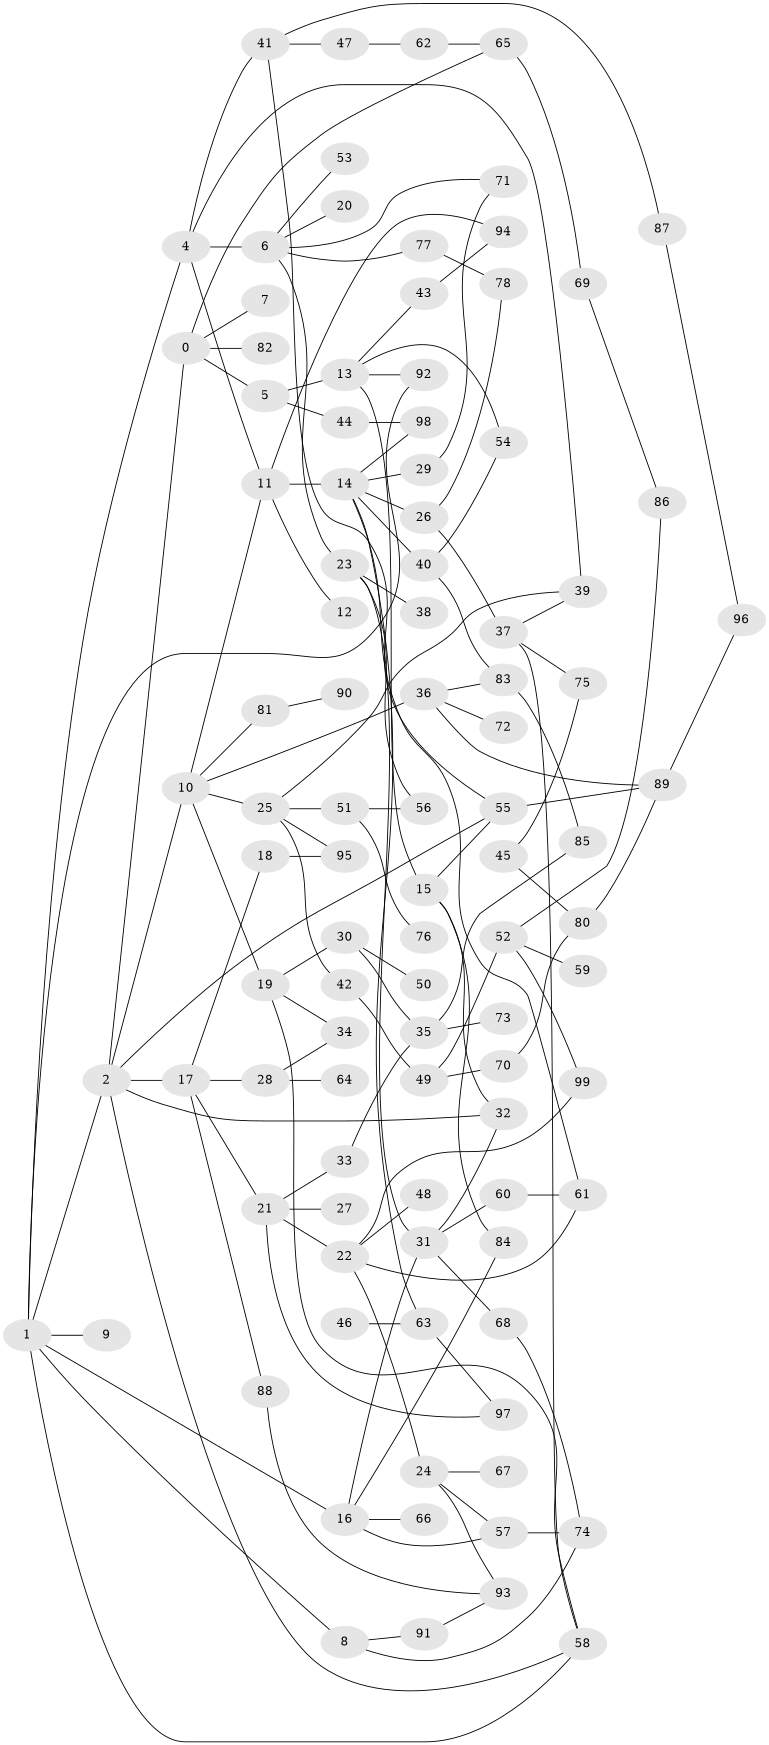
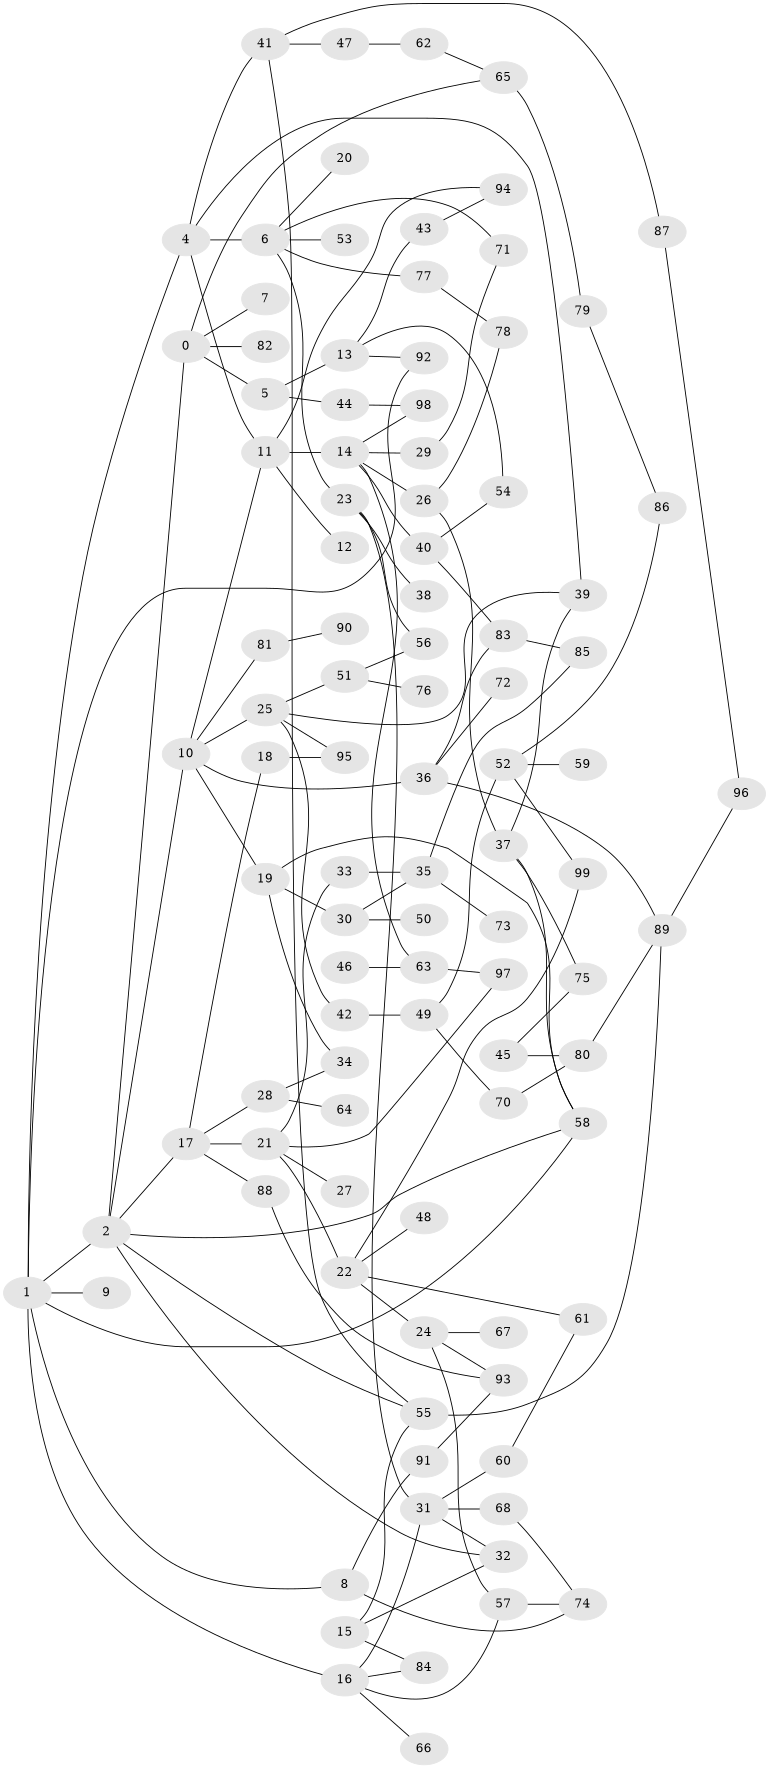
  graph {
    fontname="DejaVu Serif"
    rankdir=LR
    node [color=gray90 fontname="DejaVu Serif" style=filled]
    edge [fontname="DejaVu Serif"]
    1
    2
    4
    8
    9
    16
    58
    92
    n9 [label=0]
    10
    17
    32
    55
    6
    11
    39
    41
    74
    91
    84
    31
    57
    66
    5
    7
    65
    82
    19
    25
    36
    81
    18
    21
    28
    88
    89
    13
    44
-   69
+   69 [label=79]
    20
    23
    53
    71
    77
    12
    14
    94
    47
    87
    15
    43
    54
    98
    38
    56
    78
    93
    30
    34
    95
    42
    51
    72
    83
    90
    26
    29
    40
    61
    63
    46
    37
    97
    60
    68
    22
    27
    33
    64
    35
    50
    24
    48
    n84 [label=99]
    67
    49
    76
    75
    73
    85
    96
    62
    52
    70
    45
    80
    59
    86
    1 -- 2
    1 -- 4
    1 -- 8
    1 -- 9
    1 -- 16
    1 -- 58
    1 -- 92
    2 -- 58
    2 -- n9
    2 -- 10
    2 -- 17
    2 -- 32
    2 -- 55
    4 -- 6
    4 -- 11
    4 -- 39
    4 -- 41
    8 -- 74
    8 -- 91
    16 -- 84
    16 -- 31
    16 -- 57
    16 -- 66
    n9 -- 5
    n9 -- 7
    n9 -- 65
    n9 -- 82
    10 -- 11
    10 -- 19
    10 -- 25
    10 -- 36
    10 -- 81
    17 -- 18
    17 -- 21
    17 -- 28
    17 -- 88
    55 -- 89
    6 -- 20
    6 -- 23
    6 -- 53
    6 -- 71
    6 -- 77
    11 -- 12
    11 -- 14
    11 -- 94
    41 -- 55
    41 -- 47
    41 -- 87
    91 -- 93
    31 -- 32
    31 -- 60
    31 -- 68
    57 -- 74
    5 -- 13
    5 -- 44
    65 -- 69
    19 -- 58
    19 -- 30
    19 -- 34
    25 -- 39
    25 -- 95
    25 -- 42
    25 -- 51
    36 -- 89
    36 -- 72
    36 -- 83
    81 -- 90
    18 -- 95
    21 -- 97
    21 -- 22
    21 -- 27
    21 -- 33
    28 -- 34
    28 -- 64
    88 -- 93
    89 -- 96
    13 -- 92
-   13 -- 15
    13 -- 43
    13 -- 54
    44 -- 98
    69 -- 86
    23 -- 31
    23 -- 38
    23 -- 56
    77 -- 78
    14 -- 98
    14 -- 26
    14 -- 29
    14 -- 40
-   14 -- 61
    14 -- 63
    47 -- 62
    87 -- 96
    15 -- 32
    15 -- 55
    15 -- 84
    43 -- 94
    30 -- 35
    30 -- 50
    42 -- 49
    51 -- 56
    51 -- 76
    83 -- 85
    26 -- 78
    26 -- 37
    29 -- 71
    40 -- 54
    40 -- 83
    63 -- 97
    46 -- 63
    37 -- 58
    37 -- 39
    37 -- 75
    60 -- 61
    68 -- 74
    22 -- 61
    22 -- 24
    22 -- 48
    22 -- n84
    33 -- 35
    35 -- 73
    35 -- 85
    24 -- 57
    24 -- 93
    24 -- 67
    49 -- 52
    49 -- 70
    62 -- 65
    52 -- n84
    52 -- 59
    52 -- 86
    70 -- 80
    45 -- 75
    45 -- 80
    80 -- 89
  }
